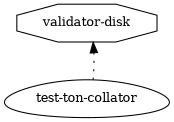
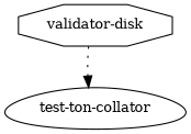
  digraph {
    node [fontsize=12]
    n1 [label="validator-disk" shape=octagon]
    n2 [label="test-ton-collator" shape=egg]
-   n2 -> n1 [style=dotted]
+   n1 -> n2 [style=dotted]
  }
